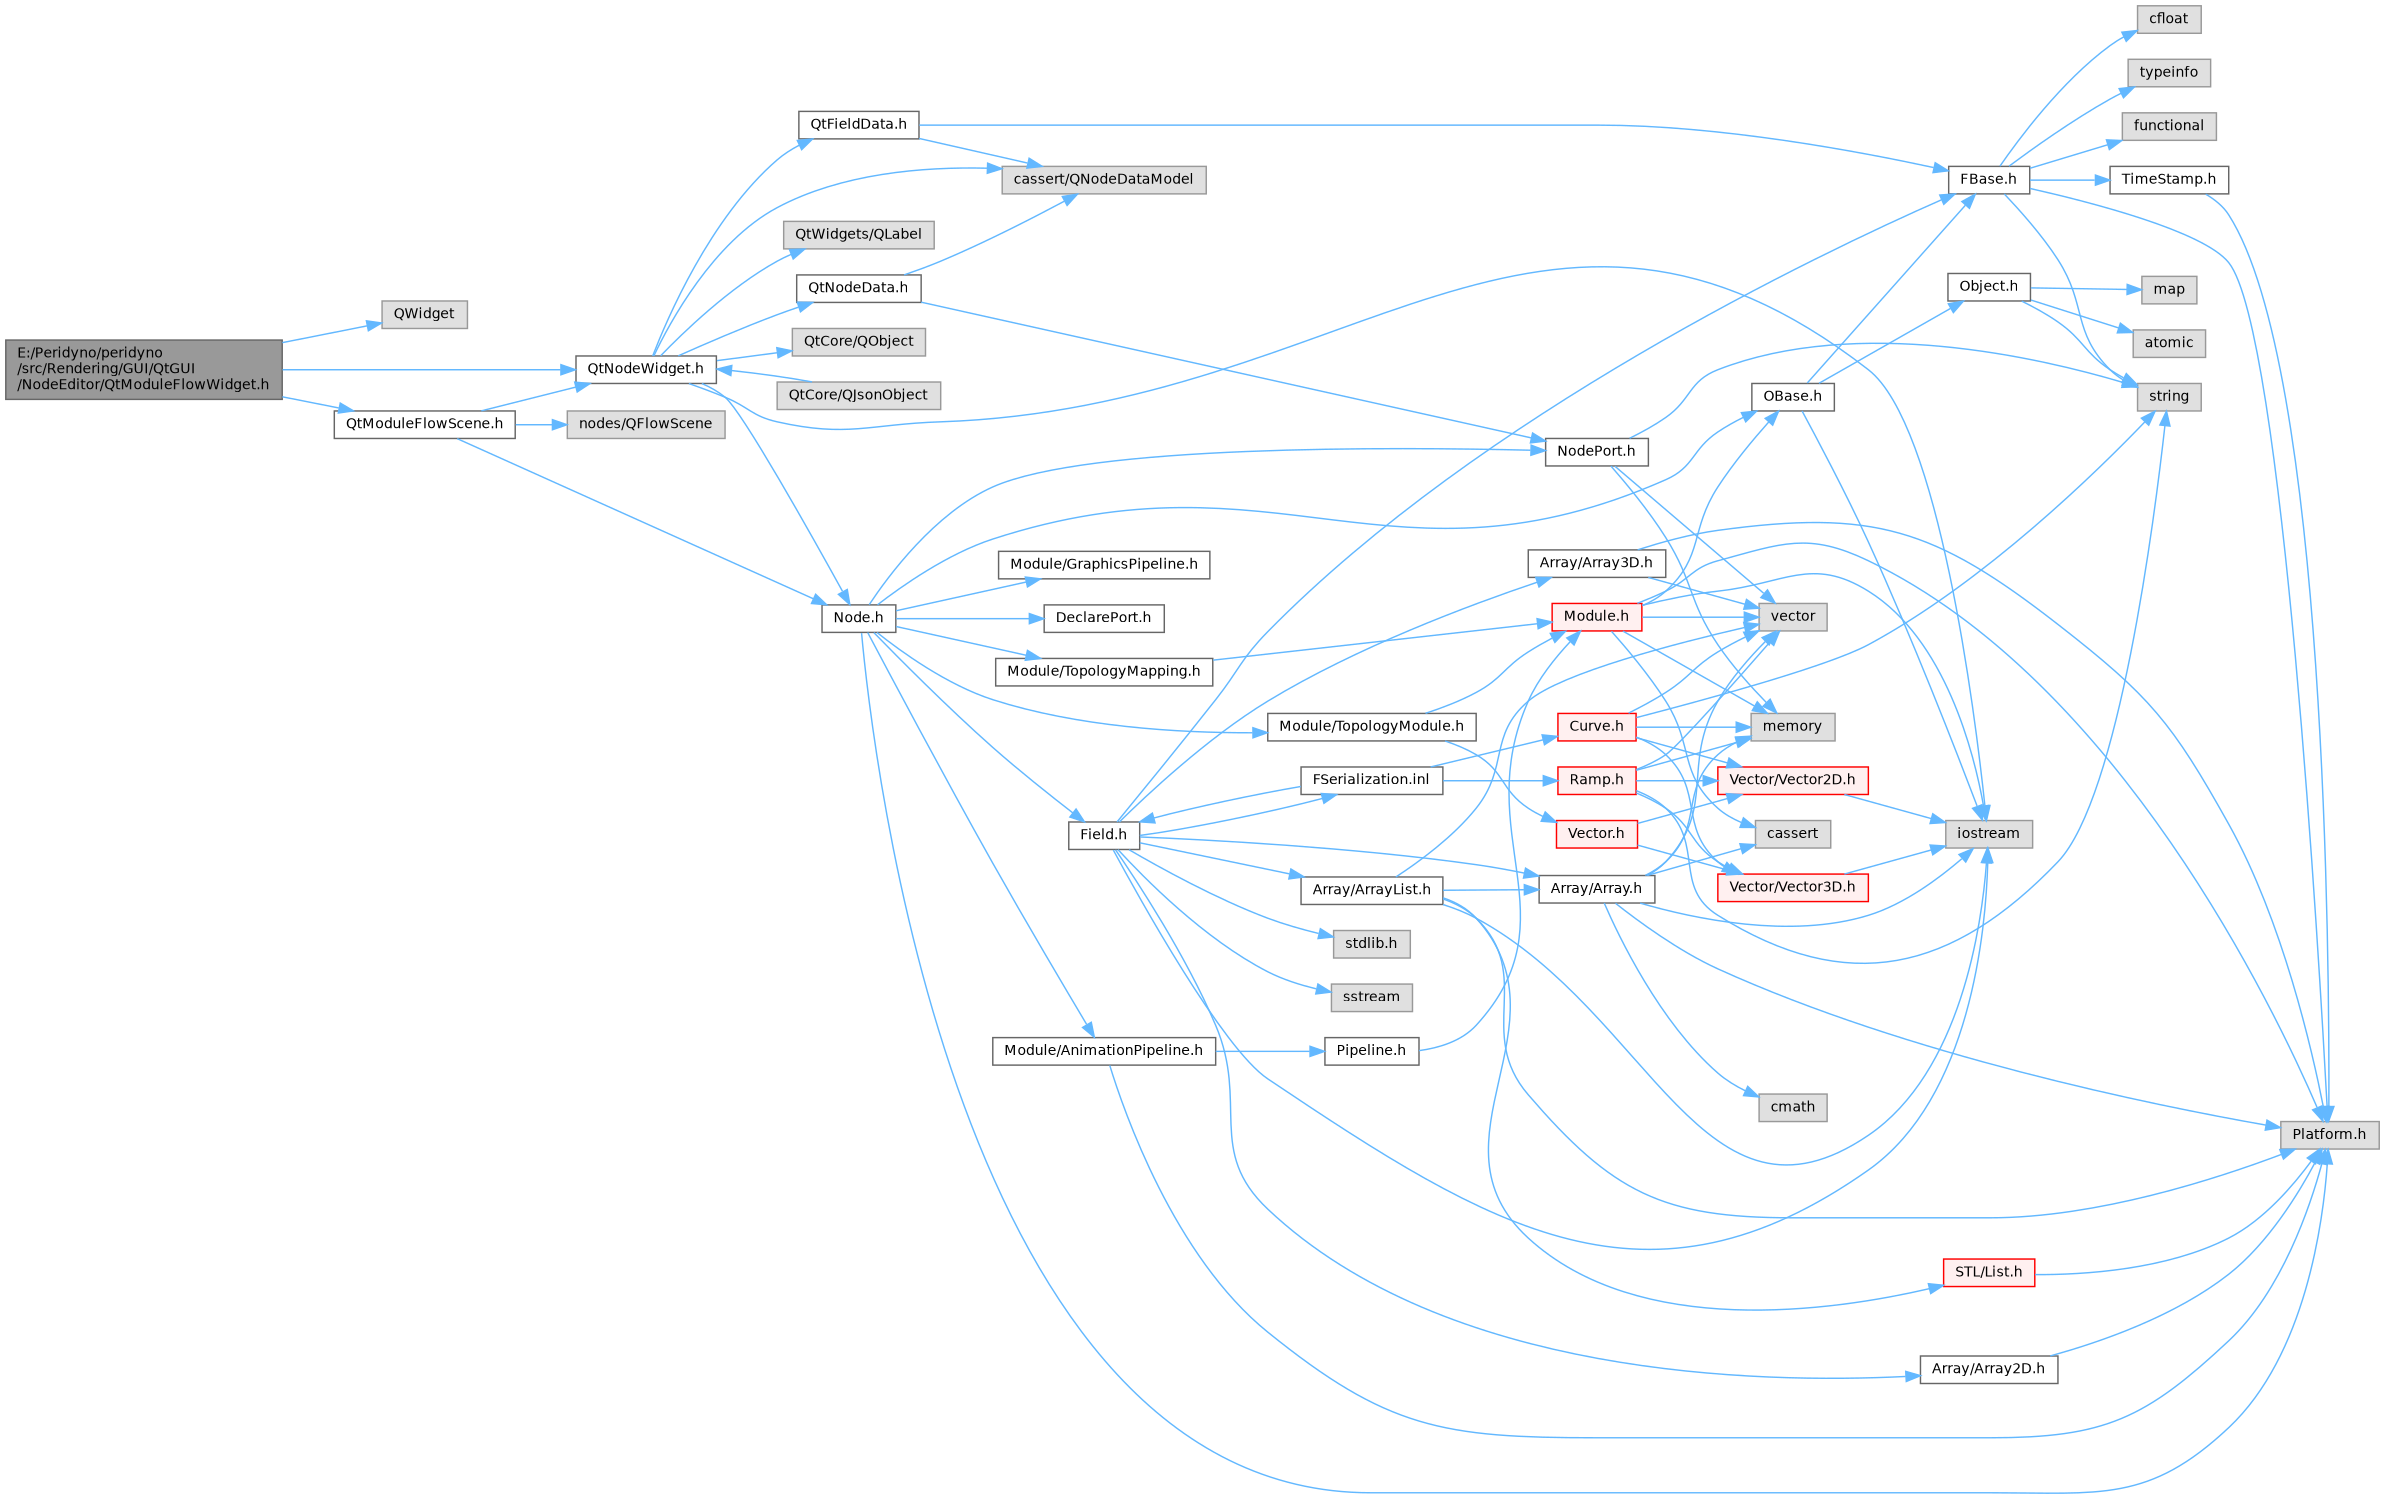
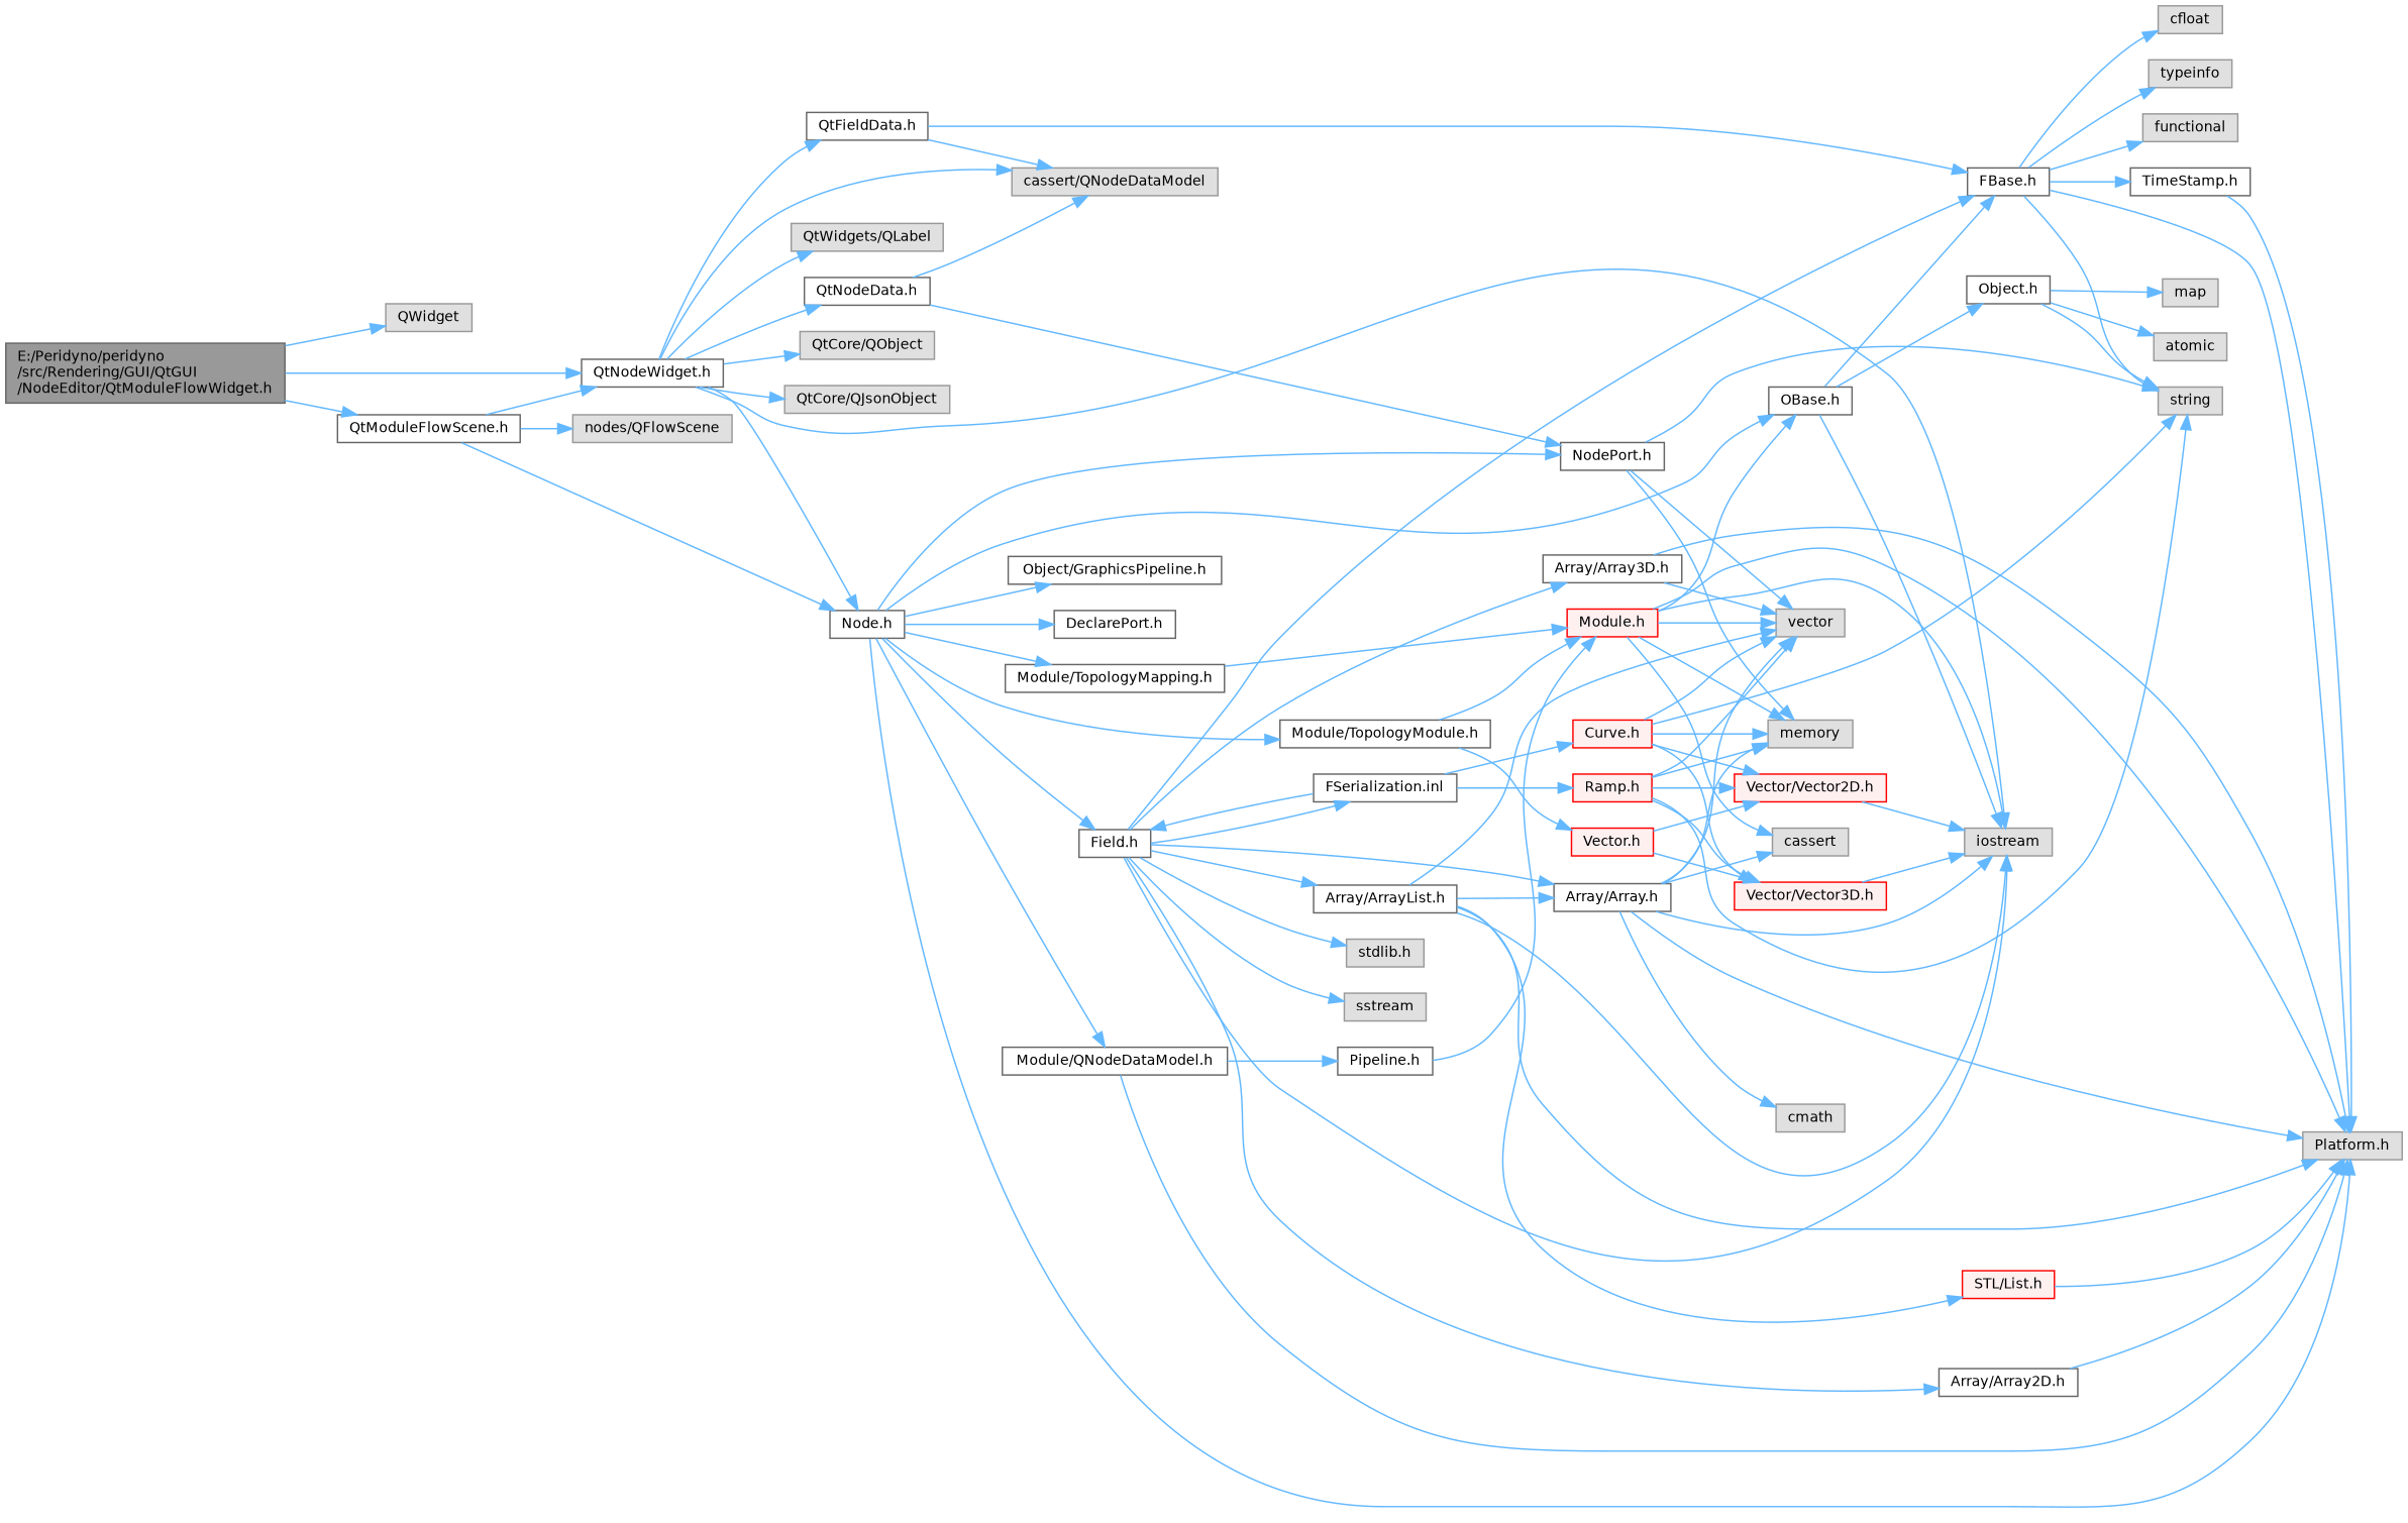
  digraph {
    rankdir=LR
    node [color=grey40 fillcolor=white fontname=Helvetica fontsize=10 shape=box style=filled]
    edge [color=steelblue1 fontname=Helvetica fontsize=10 labelfontname=Helvetica labelfontsize=10 style=solid]
    n1 [color=gray40 fillcolor=grey60 fontcolor=black height=0.2 label="E:/Peridyno/peridyno\l/src/Rendering/GUI/QtGUI\l/NodeEditor/QtModuleFlowWidget.h" width=0.4]
    n2 [color=grey60 fillcolor="#E0E0E0" height=0.2 label=QWidget width=0.4]
    n3 [height=0.2 label="QtModuleFlowScene.h" width=0.4]
    n4 [height=0.2 label="QtNodeWidget.h" width=0.4]
    n5 [color=grey60 fillcolor="#E0E0E0" height=0.2 label="nodes/QFlowScene" width=0.4]
    n6 [height=0.2 label="Node.h" width=0.4]
    n7 [color=grey60 fillcolor="#E0E0E0" height=0.2 label=iostream width=0.4]
    n8 [color=grey60 fillcolor="#E0E0E0" height=0.2 label="QtCore/QObject" width=0.4]
    n9 [color=grey60 fillcolor="#E0E0E0" height=0.2 label="QtCore/QJsonObject" width=0.4]
    n10 [color=grey60 fillcolor="#E0E0E0" height=0.2 label="QtWidgets/QLabel" width=0.4]
    n11 [color=grey60 fillcolor="#E0E0E0" height=0.2 label="cassert/QNodeDataModel" width=0.4]
    n12 [height=0.2 label="QtNodeData.h" width=0.4]
    n13 [height=0.2 label="QtFieldData.h" width=0.4]
    n14 [height=0.2 label="OBase.h" width=0.4]
    n15 [color=grey60 fillcolor="#E0E0E0" height=0.2 label="Platform.h" width=0.4]
    n16 [height=0.2 label="Field.h" width=0.4]
    n17 [height=0.2 label="DeclarePort.h" width=0.4]
    n18 [height=0.2 label="NodePort.h" width=0.4]
    n19 [height=0.2 label="Module/TopologyModule.h" width=0.4]
    n20 [height=0.2 label="Module/TopologyMapping.h" width=0.4]
-   n21 [height=0.2 label="Module/AnimationPipeline.h" width=0.4]
-   n22 [height=0.2 label="Module/GraphicsPipeline.h" width=0.4]
+   n21 [height=0.2 label="Module/QNodeDataModel.h" width=0.4]
+   n22 [height=0.2 label="Object/GraphicsPipeline.h" width=0.4]
    n23 [height=0.2 label="FBase.h" width=0.4]
    n24 [height=0.2 label="Object.h" width=0.4]
    n25 [color=grey60 fillcolor="#E0E0E0" height=0.2 label="stdlib.h" width=0.4]
    n26 [color=grey60 fillcolor="#E0E0E0" height=0.2 label=sstream width=0.4]
    n27 [height=0.2 label="Array/Array.h" width=0.4]
    n28 [height=0.2 label="Array/Array2D.h" width=0.4]
    n29 [height=0.2 label="Array/Array3D.h" width=0.4]
    n30 [height=0.2 label="Array/ArrayList.h" width=0.4]
    n31 [height=0.2 label="FSerialization.inl" width=0.4]
    n32 [color=grey60 fillcolor="#E0E0E0" height=0.2 label=string width=0.4]
    n33 [color=grey60 fillcolor="#E0E0E0" height=0.2 label=vector width=0.4]
    n34 [color=grey60 fillcolor="#E0E0E0" height=0.2 label=memory width=0.4]
    n35 [color=red fillcolor="#FFF0F0" height=0.2 label="Vector.h" width=0.4]
    n36 [color=red fillcolor="#FFF0F0" height=0.2 label="Module.h" width=0.4]
    n37 [height=0.2 label="Pipeline.h" width=0.4]
    n38 [height=0.2 label="TimeStamp.h" width=0.4]
    n39 [color=grey60 fillcolor="#E0E0E0" height=0.2 label=typeinfo width=0.4]
    n40 [color=grey60 fillcolor="#E0E0E0" height=0.2 label=functional width=0.4]
    n41 [color=grey60 fillcolor="#E0E0E0" height=0.2 label=cfloat width=0.4]
    n42 [color=grey60 fillcolor="#E0E0E0" height=0.2 label=atomic width=0.4]
    n43 [color=grey60 fillcolor="#E0E0E0" height=0.2 label=map width=0.4]
    n44 [color=grey60 fillcolor="#E0E0E0" height=0.2 label=cassert width=0.4]
    n45 [color=grey60 fillcolor="#E0E0E0" height=0.2 label=cmath width=0.4]
    n46 [color=red fillcolor="#FFF0F0" height=0.2 label="STL/List.h" width=0.4]
    n47 [color=red fillcolor="#FFF0F0" height=0.2 label="Ramp.h" width=0.4]
    n48 [color=red fillcolor="#FFF0F0" height=0.2 label="Curve.h" width=0.4]
    n49 [color=red fillcolor="#FFF0F0" height=0.2 label="Vector/Vector2D.h" width=0.4]
    n50 [color=red fillcolor="#FFF0F0" height=0.2 label="Vector/Vector3D.h" width=0.4]
    n1 -> n2
    n1 -> n3
    n1 -> n4
    n3 -> n4
    n3 -> n5
    n3 -> n6
    n4 -> n6
    n4 -> n7
    n4 -> n8
-   n9 -> n4
+   n4 -> n9
    n4 -> n10
    n4 -> n11
    n4 -> n12
    n4 -> n13
    n6 -> n14
    n6 -> n15
    n6 -> n16
    n6 -> n17
    n6 -> n18
    n6 -> n19
    n6 -> n20
    n6 -> n21
    n6 -> n22
    n12 -> n11
    n12 -> n18
    n13 -> n11
    n13 -> n23
    n14 -> n7
    n14 -> n23
    n14 -> n24
    n16 -> n7
    n16 -> n23
    n16 -> n25
    n16 -> n26
    n16 -> n27
    n16 -> n28
    n16 -> n29
    n16 -> n30
    n16 -> n31
    n18 -> n32
    n18 -> n33
    n18 -> n34
    n19 -> n35
    n19 -> n36
    n20 -> n36
    n21 -> n15
    n21 -> n37
    n23 -> n15
    n23 -> n32
    n23 -> n38
    n23 -> n39
    n23 -> n40
    n23 -> n41
    n24 -> n32
    n24 -> n42
    n24 -> n43
    n27 -> n7
    n27 -> n15
    n27 -> n33
    n27 -> n34
    n27 -> n44
    n27 -> n45
    n28 -> n15
    n29 -> n15
    n29 -> n33
    n30 -> n7
    n30 -> n15
    n30 -> n27
    n30 -> n33
    n30 -> n46
    n31 -> n16
    n31 -> n47
    n31 -> n48
    n35 -> n49
    n35 -> n50
    n36 -> n7
    n36 -> n14
    n36 -> n15
    n36 -> n33
    n36 -> n34
    n36 -> n44
    n37 -> n36
    n38 -> n15
    n46 -> n15
    n47 -> n32
    n47 -> n33
    n47 -> n34
    n47 -> n49
    n47 -> n50
    n48 -> n32
    n48 -> n33
    n48 -> n34
    n48 -> n49
    n48 -> n50
    n49 -> n7
    n50 -> n7
  }
